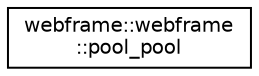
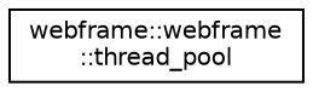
  digraph {
    rankdir=LR
-   n1 [color=black fillcolor=white fontname=Helvetica fontsize=10 height=0.2 label="webframe::webframe\l::pool_pool" shape=box style=filled width=0.4]
+   n1 [color=black fillcolor=white fontname=Helvetica fontsize=10 height=0.2 label="webframe::webframe\l::thread_pool" shape=box style=filled width=0.4]
  }
